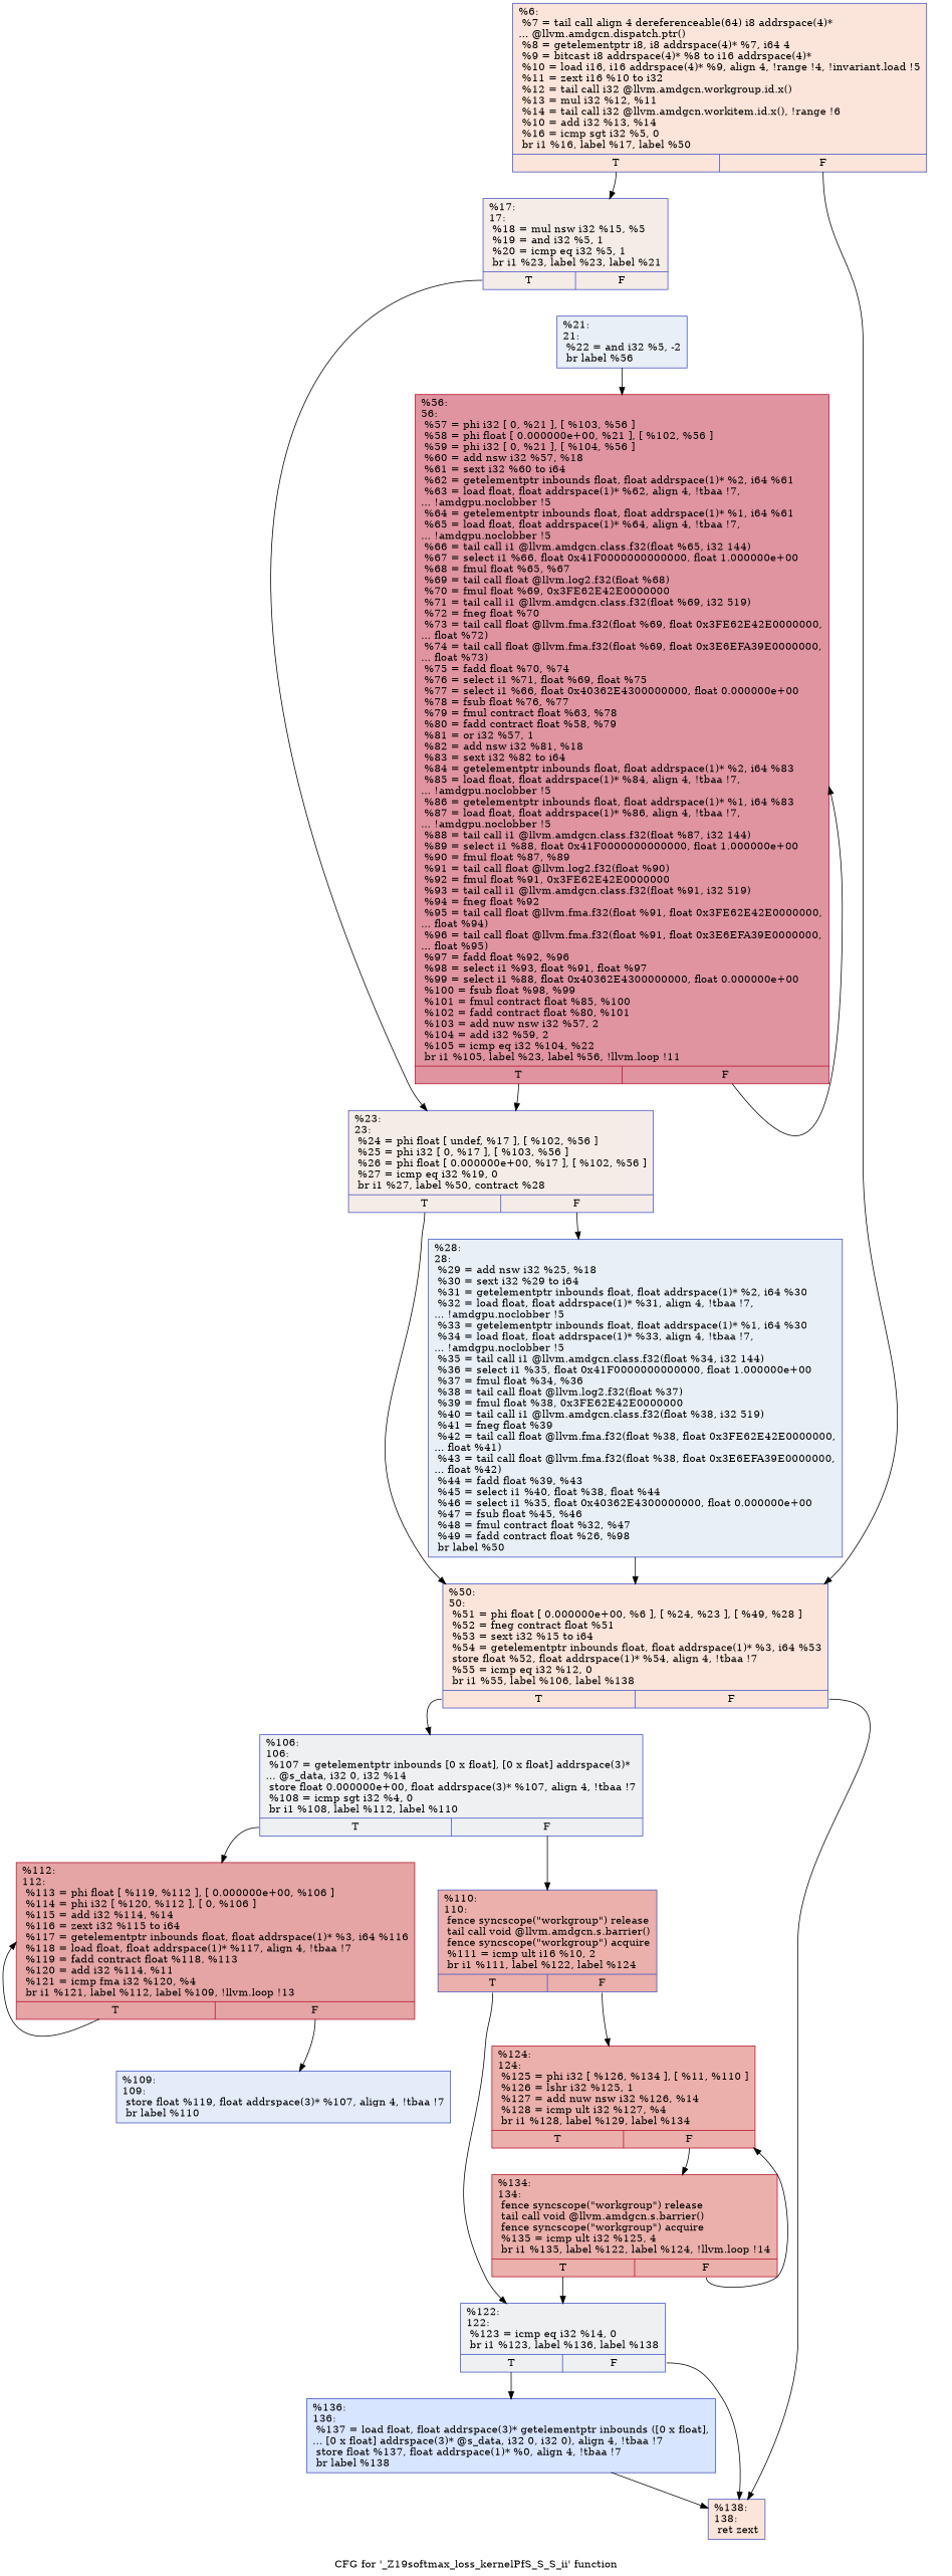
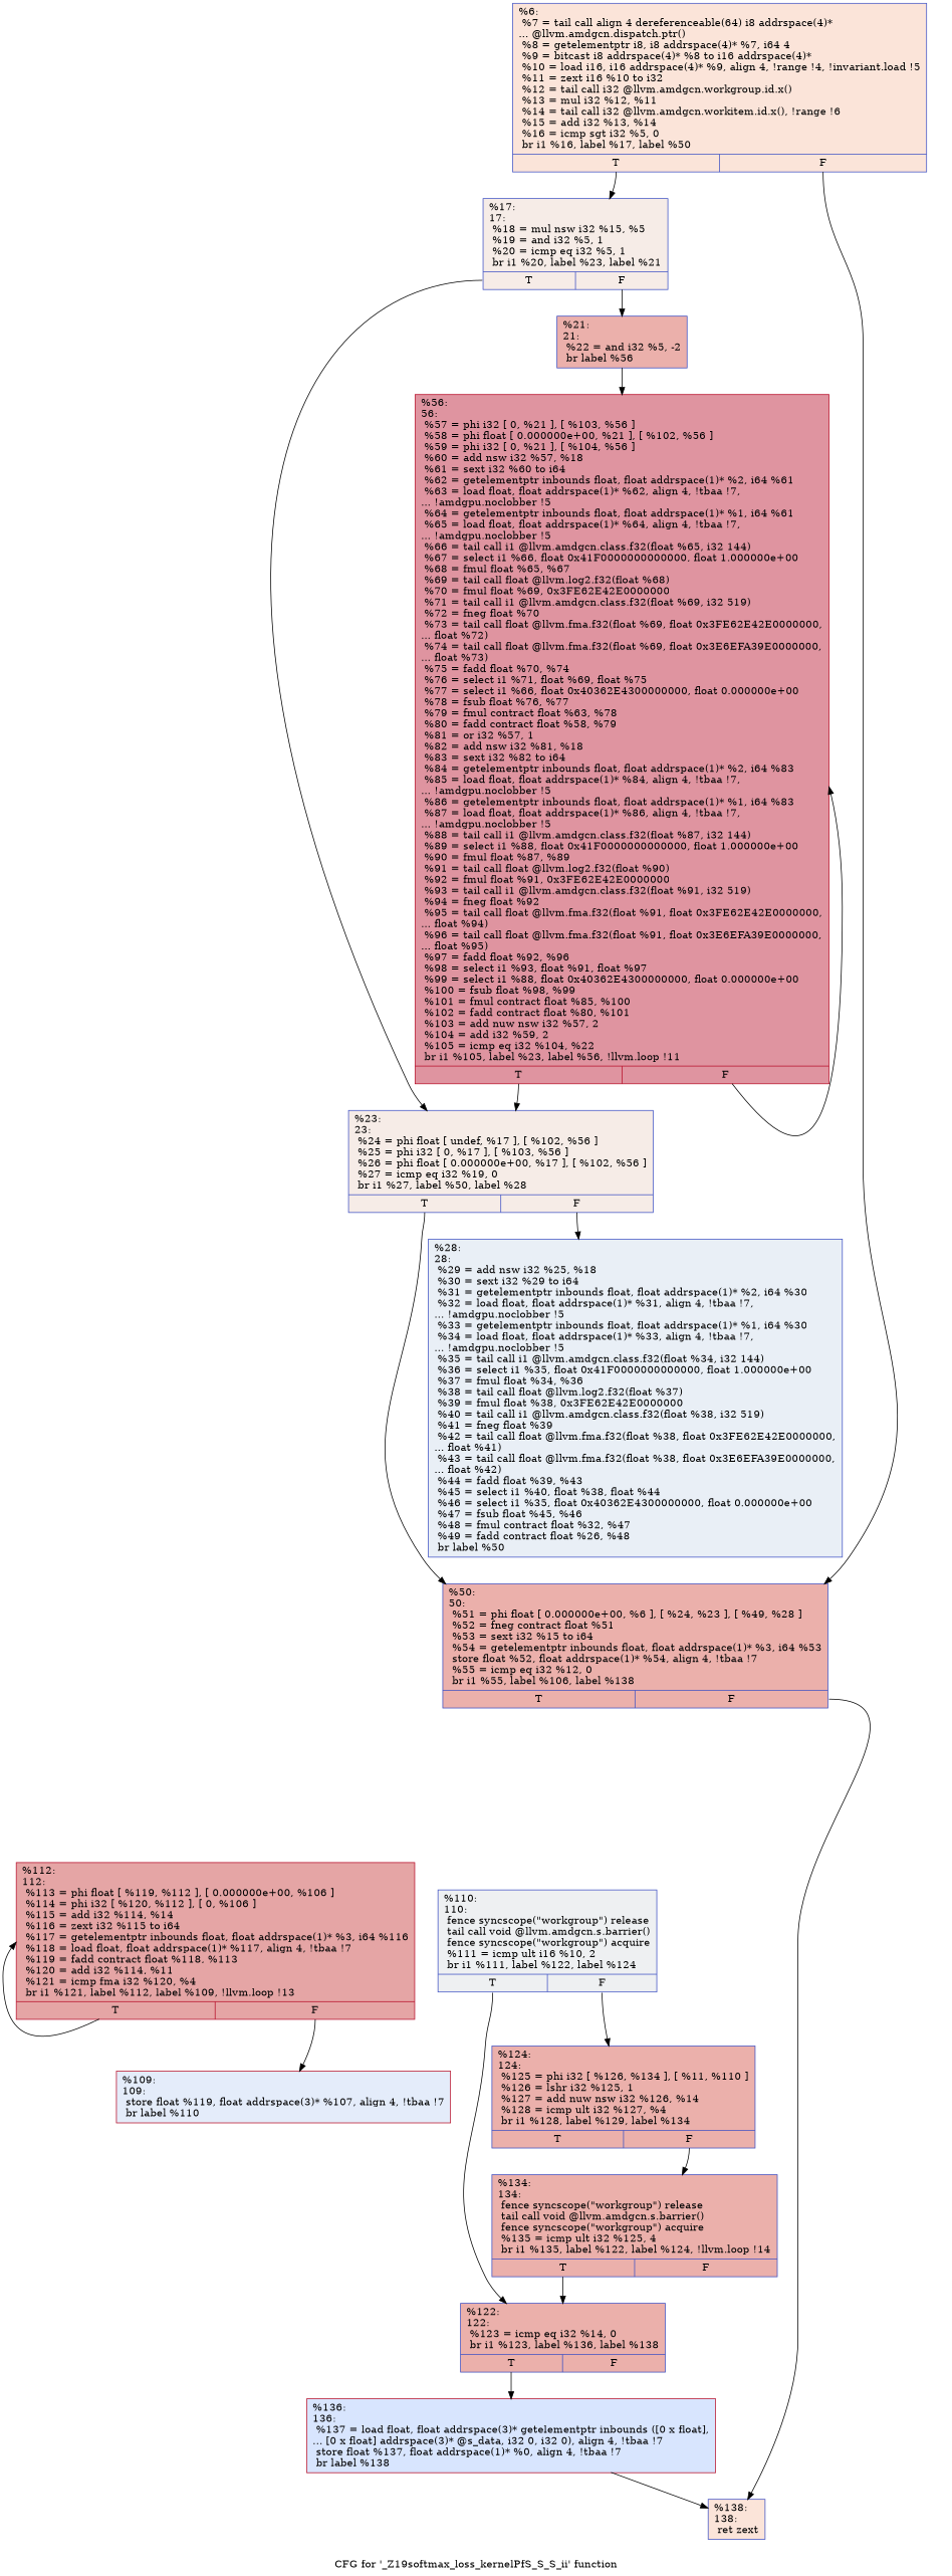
  digraph {
    fontname="DejaVu Serif"
    label="CFG for '_Z19softmax_loss_kernelPfS_S_S_ii' function"
    node [color="#3d50c3ff" fillcolor="#f5c1a970" fontname="DejaVu Serif" shape=record style=filled]
    edge [fontname="DejaVu Serif" tailport=s0]
-   n1 [label="{%6:\l  %7 = tail call align 4 dereferenceable(64) i8 addrspace(4)*\l... @llvm.amdgcn.dispatch.ptr()\l  %8 = getelementptr i8, i8 addrspace(4)* %7, i64 4\l  %9 = bitcast i8 addrspace(4)* %8 to i16 addrspace(4)*\l  %10 = load i16, i16 addrspace(4)* %9, align 4, !range !4, !invariant.load !5\l  %11 = zext i16 %10 to i32\l  %12 = tail call i32 @llvm.amdgcn.workgroup.id.x()\l  %13 = mul i32 %12, %11\l  %14 = tail call i32 @llvm.amdgcn.workitem.id.x(), !range !6\l  %10 = add i32 %13, %14\l  %16 = icmp sgt i32 %5, 0\l  br i1 %16, label %17, label %50\l|{<s0>T|<s1>F}}"]
-   n2 [fillcolor="#ead5c970" label="{%17:\l17:                                               \l  %18 = mul nsw i32 %15, %5\l  %19 = and i32 %5, 1\l  %20 = icmp eq i32 %5, 1\l  br i1 %23, label %23, label %21\l|{<s0>T|<s1>F}}"]
-   n3 [label="{%50:\l50:                                               \l  %51 = phi float [ 0.000000e+00, %6 ], [ %24, %23 ], [ %49, %28 ]\l  %52 = fneg contract float %51\l  %53 = sext i32 %15 to i64\l  %54 = getelementptr inbounds float, float addrspace(1)* %3, i64 %53\l  store float %52, float addrspace(1)* %54, align 4, !tbaa !7\l  %55 = icmp eq i32 %12, 0\l  br i1 %55, label %106, label %138\l|{<s0>T|<s1>F}}"]
-   n4 [fillcolor="#ead5c970" label="{%23:\l23:                                               \l  %24 = phi float [ undef, %17 ], [ %102, %56 ]\l  %25 = phi i32 [ 0, %17 ], [ %103, %56 ]\l  %26 = phi float [ 0.000000e+00, %17 ], [ %102, %56 ]\l  %27 = icmp eq i32 %19, 0\l  br i1 %27, label %50, contract %28\l|{<s0>T|<s1>F}}"]
-   n5 [fillcolor="#cedaeb70" label="{%21:\l21:                                               \l  %22 = and i32 %5, -2\l  br label %56\l}"]
-   n6 [fillcolor="#d9dce170" label="{%106:\l106:                                              \l  %107 = getelementptr inbounds [0 x float], [0 x float] addrspace(3)*\l... @s_data, i32 0, i32 %14\l  store float 0.000000e+00, float addrspace(3)* %107, align 4, !tbaa !7\l  %108 = icmp sgt i32 %4, 0\l  br i1 %108, label %112, label %110\l|{<s0>T|<s1>F}}"]
+   n1 [label="{%6:\l  %7 = tail call align 4 dereferenceable(64) i8 addrspace(4)*\l... @llvm.amdgcn.dispatch.ptr()\l  %8 = getelementptr i8, i8 addrspace(4)* %7, i64 4\l  %9 = bitcast i8 addrspace(4)* %8 to i16 addrspace(4)*\l  %10 = load i16, i16 addrspace(4)* %9, align 4, !range !4, !invariant.load !5\l  %11 = zext i16 %10 to i32\l  %12 = tail call i32 @llvm.amdgcn.workgroup.id.x()\l  %13 = mul i32 %12, %11\l  %14 = tail call i32 @llvm.amdgcn.workitem.id.x(), !range !6\l  %15 = add i32 %13, %14\l  %16 = icmp sgt i32 %5, 0\l  br i1 %16, label %17, label %50\l|{<s0>T|<s1>F}}"]
+   n2 [fillcolor="#ead5c970" label="{%17:\l17:                                               \l  %18 = mul nsw i32 %15, %5\l  %19 = and i32 %5, 1\l  %20 = icmp eq i32 %5, 1\l  br i1 %20, label %23, label %21\l|{<s0>T|<s1>F}}"]
+   n3 [fillcolor="#d24b4070" label="{%50:\l50:                                               \l  %51 = phi float [ 0.000000e+00, %6 ], [ %24, %23 ], [ %49, %28 ]\l  %52 = fneg contract float %51\l  %53 = sext i32 %15 to i64\l  %54 = getelementptr inbounds float, float addrspace(1)* %3, i64 %53\l  store float %52, float addrspace(1)* %54, align 4, !tbaa !7\l  %55 = icmp eq i32 %12, 0\l  br i1 %55, label %106, label %138\l|{<s0>T|<s1>F}}"]
+   n4 [fillcolor="#ead5c970" label="{%23:\l23:                                               \l  %24 = phi float [ undef, %17 ], [ %102, %56 ]\l  %25 = phi i32 [ 0, %17 ], [ %103, %56 ]\l  %26 = phi float [ 0.000000e+00, %17 ], [ %102, %56 ]\l  %27 = icmp eq i32 %19, 0\l  br i1 %27, label %50, label %28\l|{<s0>T|<s1>F}}"]
+   n5 [fillcolor="#d24b4070" label="{%21:\l21:                                               \l  %22 = and i32 %5, -2\l  br label %56\l}"]
    n7 [label="{%138:\l138:                                              \l  ret zext\l}"]
-   n8 [fillcolor="#cedaeb70" label="{%28:\l28:                                               \l  %29 = add nsw i32 %25, %18\l  %30 = sext i32 %29 to i64\l  %31 = getelementptr inbounds float, float addrspace(1)* %2, i64 %30\l  %32 = load float, float addrspace(1)* %31, align 4, !tbaa !7,\l... !amdgpu.noclobber !5\l  %33 = getelementptr inbounds float, float addrspace(1)* %1, i64 %30\l  %34 = load float, float addrspace(1)* %33, align 4, !tbaa !7,\l... !amdgpu.noclobber !5\l  %35 = tail call i1 @llvm.amdgcn.class.f32(float %34, i32 144)\l  %36 = select i1 %35, float 0x41F0000000000000, float 1.000000e+00\l  %37 = fmul float %34, %36\l  %38 = tail call float @llvm.log2.f32(float %37)\l  %39 = fmul float %38, 0x3FE62E42E0000000\l  %40 = tail call i1 @llvm.amdgcn.class.f32(float %38, i32 519)\l  %41 = fneg float %39\l  %42 = tail call float @llvm.fma.f32(float %38, float 0x3FE62E42E0000000,\l... float %41)\l  %43 = tail call float @llvm.fma.f32(float %38, float 0x3E6EFA39E0000000,\l... float %42)\l  %44 = fadd float %39, %43\l  %45 = select i1 %40, float %38, float %44\l  %46 = select i1 %35, float 0x40362E4300000000, float 0.000000e+00\l  %47 = fsub float %45, %46\l  %48 = fmul contract float %32, %47\l  %49 = fadd contract float %26, %98\l  br label %50\l}"]
+   n8 [fillcolor="#cedaeb70" label="{%28:\l28:                                               \l  %29 = add nsw i32 %25, %18\l  %30 = sext i32 %29 to i64\l  %31 = getelementptr inbounds float, float addrspace(1)* %2, i64 %30\l  %32 = load float, float addrspace(1)* %31, align 4, !tbaa !7,\l... !amdgpu.noclobber !5\l  %33 = getelementptr inbounds float, float addrspace(1)* %1, i64 %30\l  %34 = load float, float addrspace(1)* %33, align 4, !tbaa !7,\l... !amdgpu.noclobber !5\l  %35 = tail call i1 @llvm.amdgcn.class.f32(float %34, i32 144)\l  %36 = select i1 %35, float 0x41F0000000000000, float 1.000000e+00\l  %37 = fmul float %34, %36\l  %38 = tail call float @llvm.log2.f32(float %37)\l  %39 = fmul float %38, 0x3FE62E42E0000000\l  %40 = tail call i1 @llvm.amdgcn.class.f32(float %38, i32 519)\l  %41 = fneg float %39\l  %42 = tail call float @llvm.fma.f32(float %38, float 0x3FE62E42E0000000,\l... float %41)\l  %43 = tail call float @llvm.fma.f32(float %38, float 0x3E6EFA39E0000000,\l... float %42)\l  %44 = fadd float %39, %43\l  %45 = select i1 %40, float %38, float %44\l  %46 = select i1 %35, float 0x40362E4300000000, float 0.000000e+00\l  %47 = fsub float %45, %46\l  %48 = fmul contract float %32, %47\l  %49 = fadd contract float %26, %48\l  br label %50\l}"]
    n9 [color="#b70d28ff" fillcolor="#b70d2870" label="{%56:\l56:                                               \l  %57 = phi i32 [ 0, %21 ], [ %103, %56 ]\l  %58 = phi float [ 0.000000e+00, %21 ], [ %102, %56 ]\l  %59 = phi i32 [ 0, %21 ], [ %104, %56 ]\l  %60 = add nsw i32 %57, %18\l  %61 = sext i32 %60 to i64\l  %62 = getelementptr inbounds float, float addrspace(1)* %2, i64 %61\l  %63 = load float, float addrspace(1)* %62, align 4, !tbaa !7,\l... !amdgpu.noclobber !5\l  %64 = getelementptr inbounds float, float addrspace(1)* %1, i64 %61\l  %65 = load float, float addrspace(1)* %64, align 4, !tbaa !7,\l... !amdgpu.noclobber !5\l  %66 = tail call i1 @llvm.amdgcn.class.f32(float %65, i32 144)\l  %67 = select i1 %66, float 0x41F0000000000000, float 1.000000e+00\l  %68 = fmul float %65, %67\l  %69 = tail call float @llvm.log2.f32(float %68)\l  %70 = fmul float %69, 0x3FE62E42E0000000\l  %71 = tail call i1 @llvm.amdgcn.class.f32(float %69, i32 519)\l  %72 = fneg float %70\l  %73 = tail call float @llvm.fma.f32(float %69, float 0x3FE62E42E0000000,\l... float %72)\l  %74 = tail call float @llvm.fma.f32(float %69, float 0x3E6EFA39E0000000,\l... float %73)\l  %75 = fadd float %70, %74\l  %76 = select i1 %71, float %69, float %75\l  %77 = select i1 %66, float 0x40362E4300000000, float 0.000000e+00\l  %78 = fsub float %76, %77\l  %79 = fmul contract float %63, %78\l  %80 = fadd contract float %58, %79\l  %81 = or i32 %57, 1\l  %82 = add nsw i32 %81, %18\l  %83 = sext i32 %82 to i64\l  %84 = getelementptr inbounds float, float addrspace(1)* %2, i64 %83\l  %85 = load float, float addrspace(1)* %84, align 4, !tbaa !7,\l... !amdgpu.noclobber !5\l  %86 = getelementptr inbounds float, float addrspace(1)* %1, i64 %83\l  %87 = load float, float addrspace(1)* %86, align 4, !tbaa !7,\l... !amdgpu.noclobber !5\l  %88 = tail call i1 @llvm.amdgcn.class.f32(float %87, i32 144)\l  %89 = select i1 %88, float 0x41F0000000000000, float 1.000000e+00\l  %90 = fmul float %87, %89\l  %91 = tail call float @llvm.log2.f32(float %90)\l  %92 = fmul float %91, 0x3FE62E42E0000000\l  %93 = tail call i1 @llvm.amdgcn.class.f32(float %91, i32 519)\l  %94 = fneg float %92\l  %95 = tail call float @llvm.fma.f32(float %91, float 0x3FE62E42E0000000,\l... float %94)\l  %96 = tail call float @llvm.fma.f32(float %91, float 0x3E6EFA39E0000000,\l... float %95)\l  %97 = fadd float %92, %96\l  %98 = select i1 %93, float %91, float %97\l  %99 = select i1 %88, float 0x40362E4300000000, float 0.000000e+00\l  %100 = fsub float %98, %99\l  %101 = fmul contract float %85, %100\l  %102 = fadd contract float %80, %101\l  %103 = add nuw nsw i32 %57, 2\l  %104 = add i32 %59, 2\l  %105 = icmp eq i32 %104, %22\l  br i1 %105, label %23, label %56, !llvm.loop !11\l|{<s0>T|<s1>F}}"]
    n10 [color="#b70d28ff" fillcolor="#c5333470" label="{%112:\l112:                                              \l  %113 = phi float [ %119, %112 ], [ 0.000000e+00, %106 ]\l  %114 = phi i32 [ %120, %112 ], [ 0, %106 ]\l  %115 = add i32 %114, %14\l  %116 = zext i32 %115 to i64\l  %117 = getelementptr inbounds float, float addrspace(1)* %3, i64 %116\l  %118 = load float, float addrspace(1)* %117, align 4, !tbaa !7\l  %119 = fadd contract float %118, %113\l  %120 = add i32 %114, %11\l  %121 = icmp fma i32 %120, %4\l  br i1 %121, label %112, label %109, !llvm.loop !13\l|{<s0>T|<s1>F}}"]
-   n11 [fillcolor="#d24b4070" label="{%110:\l110:                                              \l  fence syncscope(\"workgroup\") release\l  tail call void @llvm.amdgcn.s.barrier()\l  fence syncscope(\"workgroup\") acquire\l  %111 = icmp ult i16 %10, 2\l  br i1 %111, label %122, label %124\l|{<s0>T|<s1>F}}"]
-   n12 [fillcolor="#c1d4f470" label="{%109:\l109:                                              \l  store float %119, float addrspace(3)* %107, align 4, !tbaa !7\l  br label %110\l}"]
-   n13 [fillcolor="#d9dce170" label="{%122:\l122:                                              \l  %123 = icmp eq i32 %14, 0\l  br i1 %123, label %136, label %138\l|{<s0>T|<s1>F}}"]
-   n14 [color="#b70d28ff" fillcolor="#d24b4070" label="{%124:\l124:                                              \l  %125 = phi i32 [ %126, %134 ], [ %11, %110 ]\l  %126 = lshr i32 %125, 1\l  %127 = add nuw nsw i32 %126, %14\l  %128 = icmp ult i32 %127, %4\l  br i1 %128, label %129, label %134\l|{<s0>T|<s1>F}}"]
-   n15 [fillcolor="#a7c5fe70" label="{%136:\l136:                                              \l  %137 = load float, float addrspace(3)* getelementptr inbounds ([0 x float],\l... [0 x float] addrspace(3)* @s_data, i32 0, i32 0), align 4, !tbaa !7\l  store float %137, float addrspace(1)* %0, align 4, !tbaa !7\l  br label %138\l}"]
-   n16 [color="#b70d28ff" fillcolor="#d24b4070" label="{%134:\l134:                                              \l  fence syncscope(\"workgroup\") release\l  tail call void @llvm.amdgcn.s.barrier()\l  fence syncscope(\"workgroup\") acquire\l  %135 = icmp ult i32 %125, 4\l  br i1 %135, label %122, label %124, !llvm.loop !14\l|{<s0>T|<s1>F}}"]
+   n11 [fillcolor="#d9dce170" label="{%110:\l110:                                              \l  fence syncscope(\"workgroup\") release\l  tail call void @llvm.amdgcn.s.barrier()\l  fence syncscope(\"workgroup\") acquire\l  %111 = icmp ult i16 %10, 2\l  br i1 %111, label %122, label %124\l|{<s0>T|<s1>F}}"]
+   n12 [color="#b70d28ff" fillcolor="#c1d4f470" label="{%109:\l109:                                              \l  store float %119, float addrspace(3)* %107, align 4, !tbaa !7\l  br label %110\l}"]
+   n13 [fillcolor="#d24b4070" label="{%122:\l122:                                              \l  %123 = icmp eq i32 %14, 0\l  br i1 %123, label %136, label %138\l|{<s0>T|<s1>F}}"]
+   n14 [fillcolor="#d24b4070" label="{%124:\l124:                                              \l  %125 = phi i32 [ %126, %134 ], [ %11, %110 ]\l  %126 = lshr i32 %125, 1\l  %127 = add nuw nsw i32 %126, %14\l  %128 = icmp ult i32 %127, %4\l  br i1 %128, label %129, label %134\l|{<s0>T|<s1>F}}"]
+   n15 [color="#b70d28ff" fillcolor="#a7c5fe70" label="{%136:\l136:                                              \l  %137 = load float, float addrspace(3)* getelementptr inbounds ([0 x float],\l... [0 x float] addrspace(3)* @s_data, i32 0, i32 0), align 4, !tbaa !7\l  store float %137, float addrspace(1)* %0, align 4, !tbaa !7\l  br label %138\l}"]
+   n16 [fillcolor="#d24b4070" label="{%134:\l134:                                              \l  fence syncscope(\"workgroup\") release\l  tail call void @llvm.amdgcn.s.barrier()\l  fence syncscope(\"workgroup\") acquire\l  %135 = icmp ult i32 %125, 4\l  br i1 %135, label %122, label %124, !llvm.loop !14\l|{<s0>T|<s1>F}}"]
    n1 -> n2
    n1 -> n3 [tailport=s1]
    n2 -> n4
-   n3 -> n6
+   n2 -> n5 [tailport=s1]
    n3 -> n7 [tailport=s1]
    n4 -> n3
    n4 -> n8 [tailport=s1]
    n5 -> n9
-   n6 -> n10
-   n6 -> n11 [tailport=s1]
-   n8 -> n3
    n9 -> n4
    n9 -> n9 [tailport=s1]
    n10 -> n10
    n10 -> n12 [tailport=s1]
    n11 -> n13
    n11 -> n14 [tailport=s1]
-   n13 -> n7 [tailport=s1]
    n13 -> n15
    n14 -> n16 [tailport=s1]
    n15 -> n7
    n16 -> n13
-   n16 -> n14 [tailport=s1]
  }
